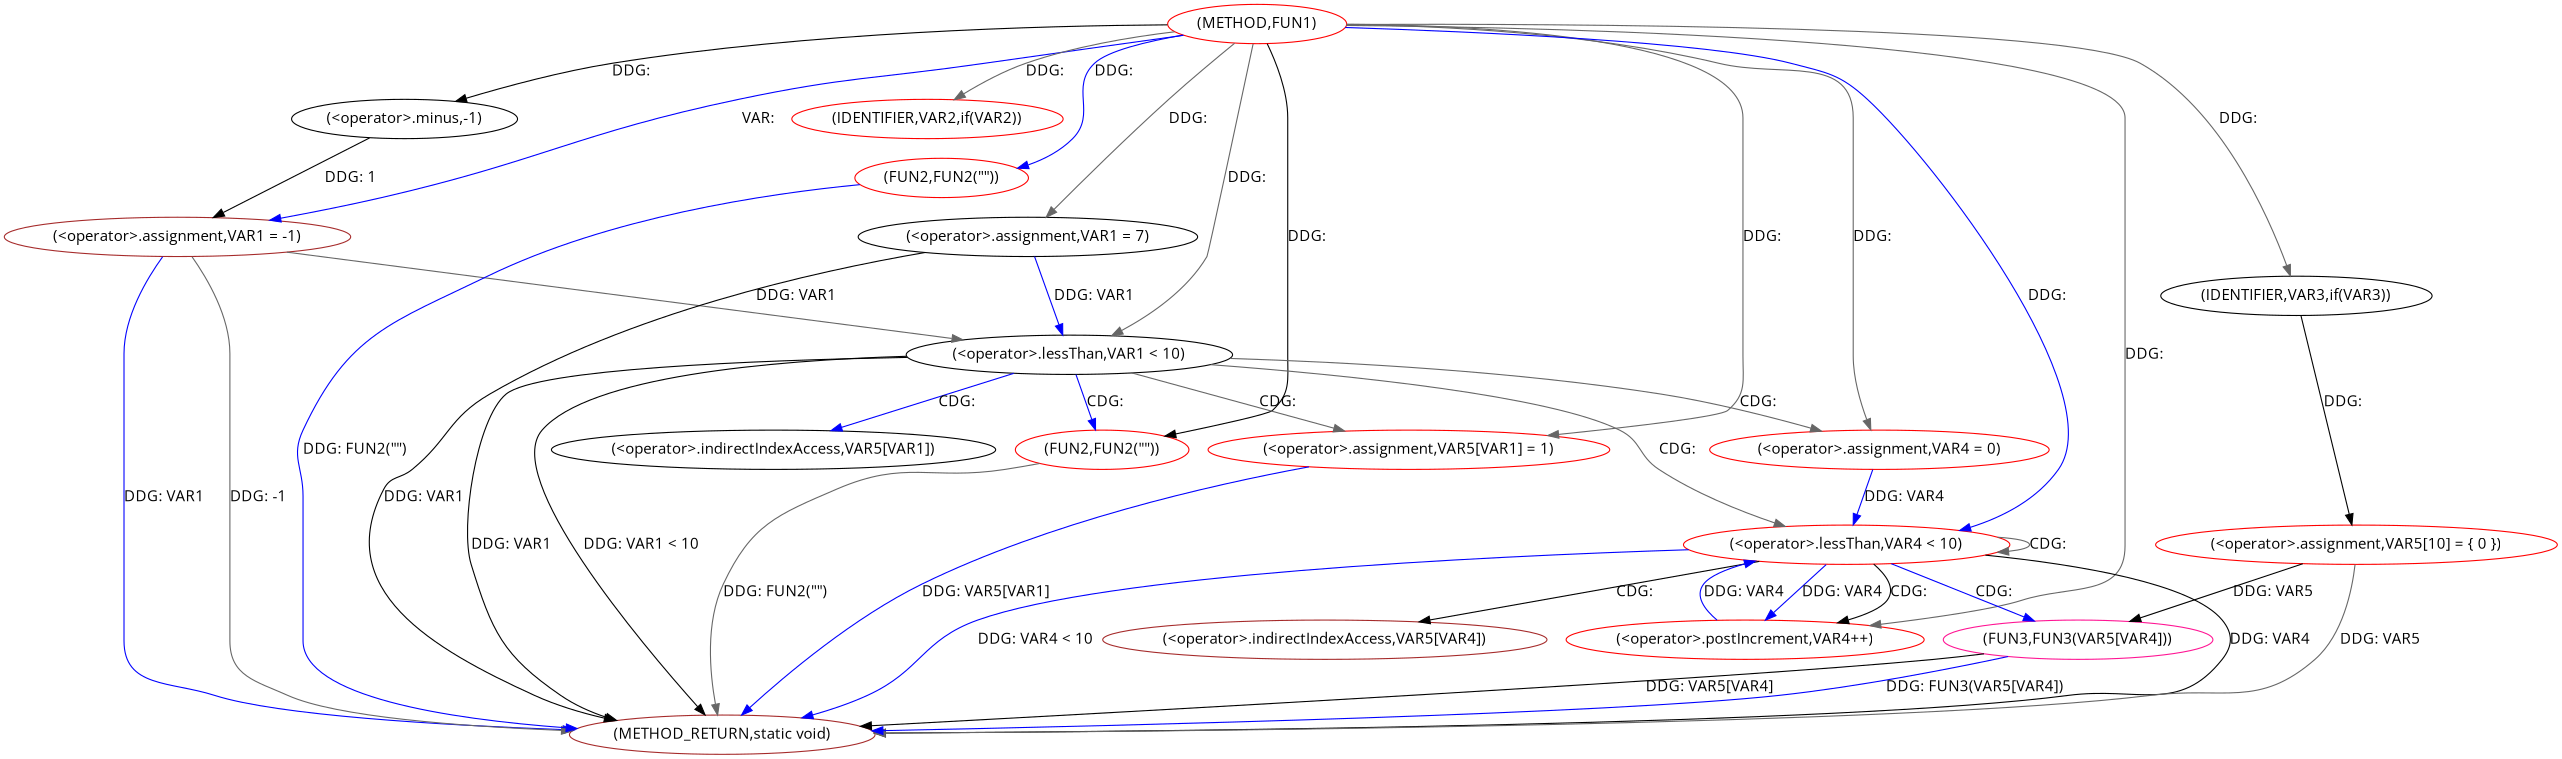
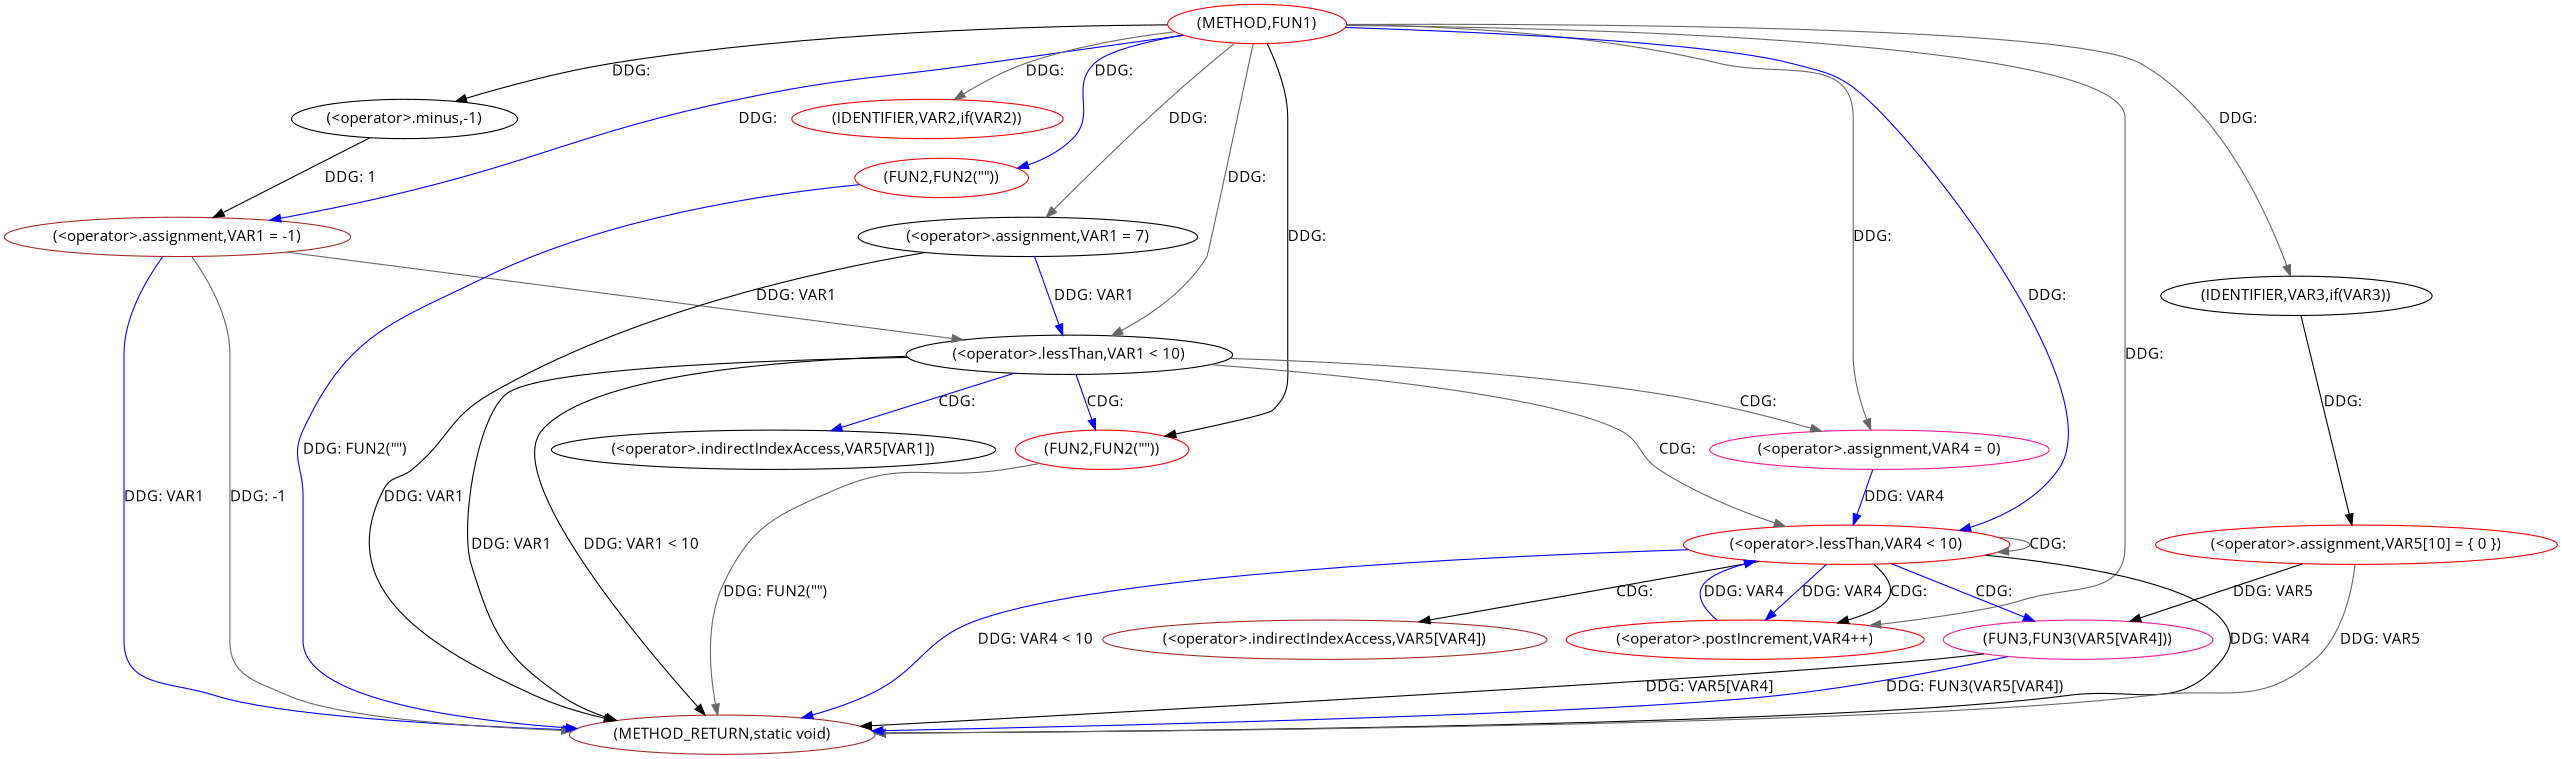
  digraph {
    fontname="Open Sans"
    node [color=red fontname="Open Sans"]
    edge [color=blue fontname="Open Sans"]
    n1 [label="(METHOD,FUN1)"]
    n2 [color=brown label="(<operator>.assignment,VAR1 = -1)"]
    n3 [color=black label="(<operator>.minus,-1)"]
    n4 [label="(IDENTIFIER,VAR2,if(VAR2))"]
    n5 [label="(FUN2,FUN2(\"\"))"]
    n6 [color=black label="(<operator>.assignment,VAR1 = 7)"]
    n7 [color=black label="(IDENTIFIER,VAR3,if(VAR3))"]
    n8 [color=black label="(<operator>.lessThan,VAR1 < 10)"]
-   n9 [label="(<operator>.assignment,VAR5[VAR1] = 1)"]
-   n10 [label="(<operator>.assignment,VAR4 = 0)"]
+   n10 [color=deeppink label="(<operator>.assignment,VAR4 = 0)"]
    n11 [label="(<operator>.lessThan,VAR4 < 10)"]
    n12 [label="(<operator>.postIncrement,VAR4++)"]
    n13 [label="(FUN2,FUN2(\"\"))"]
    n14 [color=brown label="(METHOD_RETURN,static void)"]
    n15 [label="(<operator>.assignment,VAR5[10] = { 0 })"]
    n16 [color=deeppink label="(FUN3,FUN3(VAR5[VAR4]))"]
    n17 [color=black label="(<operator>.indirectIndexAccess,VAR5[VAR1])"]
    n18 [color=brown label="(<operator>.indirectIndexAccess,VAR5[VAR4])"]
-   n1 -> n2 [label="VAR: "]
+   n1 -> n2 [label="DDG: "]
    n1 -> n3 [color=black label="DDG: "]
    n1 -> n4 [color=gray40 label="DDG: "]
    n1 -> n5 [label="DDG: "]
    n1 -> n6 [color=gray40 label="DDG: "]
    n1 -> n7 [color=gray40 label="DDG: "]
    n1 -> n8 [color=gray40 label="DDG: "]
-   n1 -> n9 [color=gray40 label="DDG: "]
    n1 -> n10 [color=gray40 label="DDG: "]
    n1 -> n11 [label="DDG: "]
    n1 -> n12 [color=gray40 label="DDG: "]
    n1 -> n13 [color=black label="DDG: "]
    n2 -> n8 [color=gray40 label="DDG: VAR1"]
    n2 -> n14 [label="DDG: VAR1"]
    n2 -> n14 [color=gray40 label="DDG: -1"]
    n3 -> n2 [color=black label="DDG: 1"]
    n5 -> n14 [label="DDG: FUN2(\"\")"]
    n6 -> n8 [label="DDG: VAR1"]
    n6 -> n14 [color=black label="DDG: VAR1"]
    n7 -> n15 [color=black label="DDG: "]
-   n8 -> n9 [color=gray40 label="CDG: "]
    n8 -> n10 [color=gray40 label="CDG: "]
    n8 -> n11 [color=gray40 label="CDG: "]
    n8 -> n13 [label="CDG: "]
    n8 -> n14 [color=black label="DDG: VAR1"]
    n8 -> n14 [color=black label="DDG: VAR1 < 10"]
    n8 -> n17 [label="CDG: "]
-   n9 -> n14 [label="DDG: VAR5[VAR1]"]
    n10 -> n11 [label="DDG: VAR4"]
    n11 -> n11 [color=gray40 label="CDG: "]
    n11 -> n12 [label="DDG: VAR4"]
    n11 -> n12 [color=black label="CDG: "]
    n11 -> n14 [color=black label="DDG: VAR4"]
    n11 -> n14 [label="DDG: VAR4 < 10"]
    n11 -> n16 [label="CDG: "]
    n11 -> n18 [color=black label="CDG: "]
    n12 -> n11 [label="DDG: VAR4"]
    n13 -> n14 [color=gray40 label="DDG: FUN2(\"\")"]
    n15 -> n14 [color=gray40 label="DDG: VAR5"]
    n15 -> n16 [color=black label="DDG: VAR5"]
    n16 -> n14 [color=black label="DDG: VAR5[VAR4]"]
    n16 -> n14 [label="DDG: FUN3(VAR5[VAR4])"]
  }
